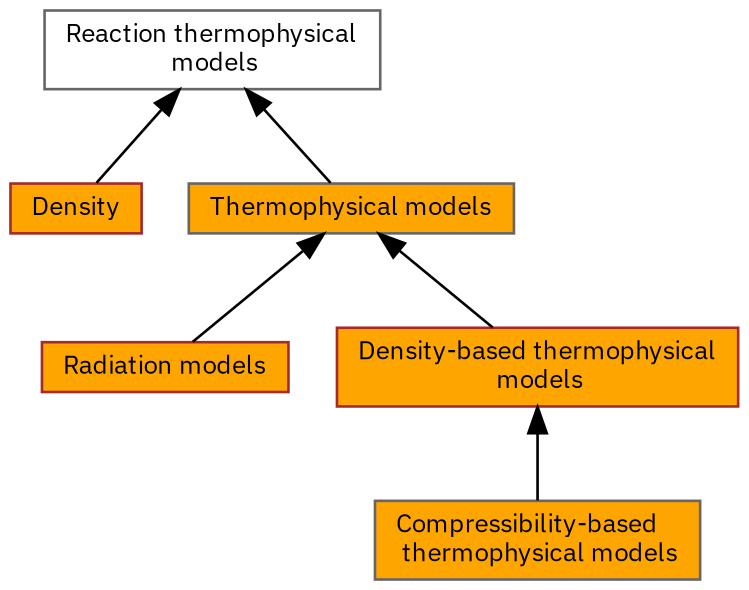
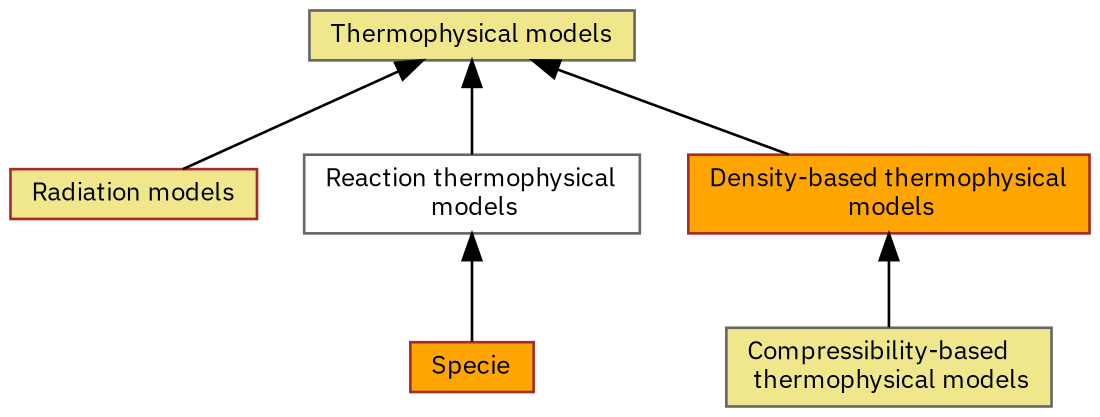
  digraph {
    fontname="IBM Plex Sans"
    rankdir=TB
    node [color=gray40 fillcolor=khaki fontname="IBM Plex Sans" fontsize=10 shape=box style=filled]
    edge [dir=back fontname="IBM Plex Sans" fontsize=10 labelfontname=Helvetica labelfontsize=10 shape=plaintext style=solid]
-   n1 [fillcolor=orange height=0.2 label="Compressibility-based\l thermophysical models" width=0.4]
-   n2 [color=brown fillcolor=orange height=0.2 label="Radiation models" width=0.4]
+   n1 [height=0.2 label="Compressibility-based\l thermophysical models" width=0.4]
+   n2 [color=brown height=0.2 label="Radiation models" width=0.4]
    n3 [fillcolor=white height=0.2 label="Reaction thermophysical\l models" width=0.4]
-   n4 [color=brown fillcolor=orange height=0.2 label=Density width=0.4]
+   n4 [color=brown fillcolor=orange height=0.2 label=Specie width=0.4]
    n5 [color=brown fillcolor=orange height=0.2 label="Density-based thermophysical\l models" width=0.4]
-   n6 [fillcolor=orange fontcolor=black height=0.2 label="Thermophysical models" width=0.4]
+   n6 [fontcolor=black height=0.2 label="Thermophysical models" width=0.4]
    n3 -> n4
    n5 -> n1
    n6 -> n2
-   n3 -> n6
+   n6 -> n3
    n6 -> n5
  }
